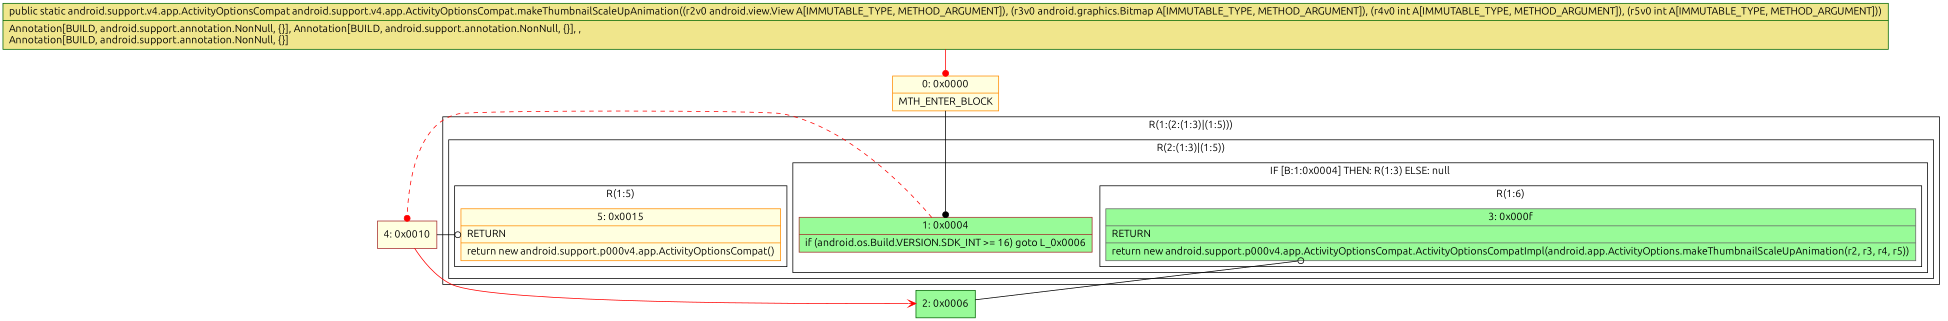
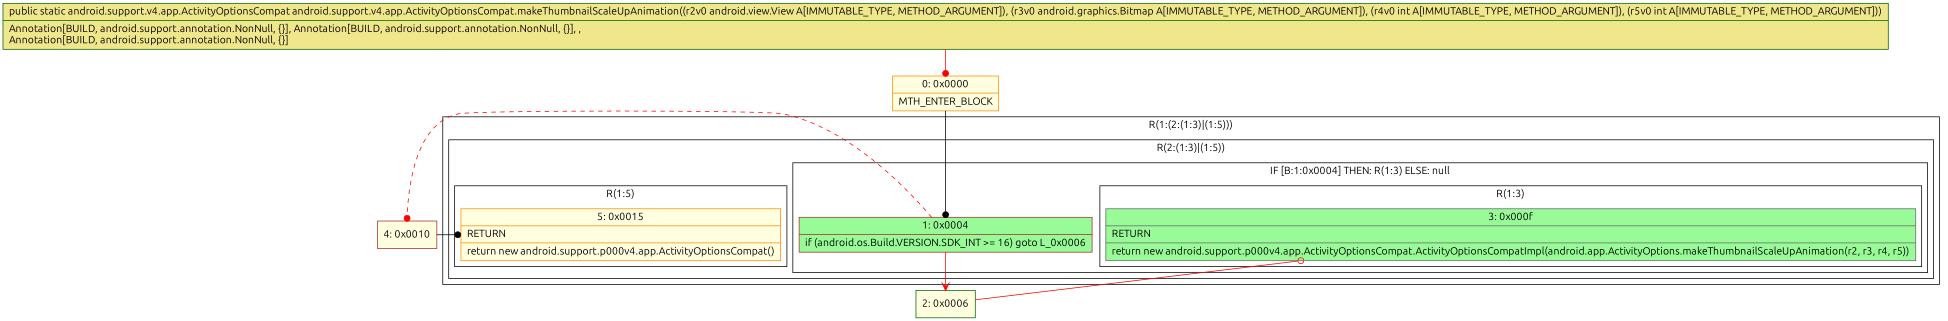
  digraph {
    fontname=Ubuntu
    node [color=brown fillcolor=palegreen fontname=Ubuntu shape=record style=filled]
    edge [arrowhead=dot color=red fontname=Ubuntu]
    n1 [color=gray40 label="{3\:\ 0x000f|RETURN\l|return new android.support.p000v4.app.ActivityOptionsCompat.ActivityOptionsCompatImpl(android.app.ActivityOptions.makeThumbnailScaleUpAnimation(r2, r3, r4, r5))\l}"]
    n2 [label="{1\:\ 0x0004|if (android.os.Build.VERSION.SDK_INT \>= 16) goto L_0x0006\l}"]
    n3 [color=darkorange fillcolor=lightyellow label="{5\:\ 0x0015|RETURN\l|return new android.support.p000v4.app.ActivityOptionsCompat()\l}"]
-   n4 [color=darkgreen label="{2\:\ 0x0006}"]
+   n4 [color=darkgreen fillcolor=lightyellow label="{2\:\ 0x0006}"]
    n5 [fillcolor=lightyellow label="{4\:\ 0x0010}"]
    n6 [color=darkorange fillcolor=lightyellow label="{0\:\ 0x0000|MTH_ENTER_BLOCK\l}"]
    n7 [color=darkgreen fillcolor=khaki label="{public static android.support.v4.app.ActivityOptionsCompat android.support.v4.app.ActivityOptionsCompat.makeThumbnailScaleUpAnimation((r2v0 android.view.View A[IMMUTABLE_TYPE, METHOD_ARGUMENT]), (r3v0 android.graphics.Bitmap A[IMMUTABLE_TYPE, METHOD_ARGUMENT]), (r4v0 int A[IMMUTABLE_TYPE, METHOD_ARGUMENT]), (r5v0 int A[IMMUTABLE_TYPE, METHOD_ARGUMENT]))  | Annotation[BUILD, android.support.annotation.NonNull, \{\}], Annotation[BUILD, android.support.annotation.NonNull, \{\}], , \lAnnotation[BUILD, android.support.annotation.NonNull, \{\}]\l}"]
    subgraph cluster_1 {
      label="R(1:(2:(1:3)|(1:5)))"
      subgraph cluster_2 {
        label="R(2:(1:3)|(1:5))"
        subgraph cluster_3 {
          label="IF [B:1:0x0004] THEN: R(1:3) ELSE: null"
          n2
          subgraph cluster_4 {
-           label="R(1:6)"
+           label="R(1:3)"
            n1
          }
        }
        subgraph cluster_5 {
          label="R(1:5)"
          n3
        }
      }
    }
-   n5 -> n4 [arrowhead=vee]
+   n2 -> n4 [arrowhead=vee]
    n2 -> n5 [style=dashed]
-   n4 -> n1 [arrowhead=odot color=black]
-   n5 -> n3 [arrowhead=odot color=black]
+   n4 -> n1 [arrowhead=odot]
+   n5 -> n3 [color=black]
    n6 -> n2 [color=black]
    n7 -> n6
  }
